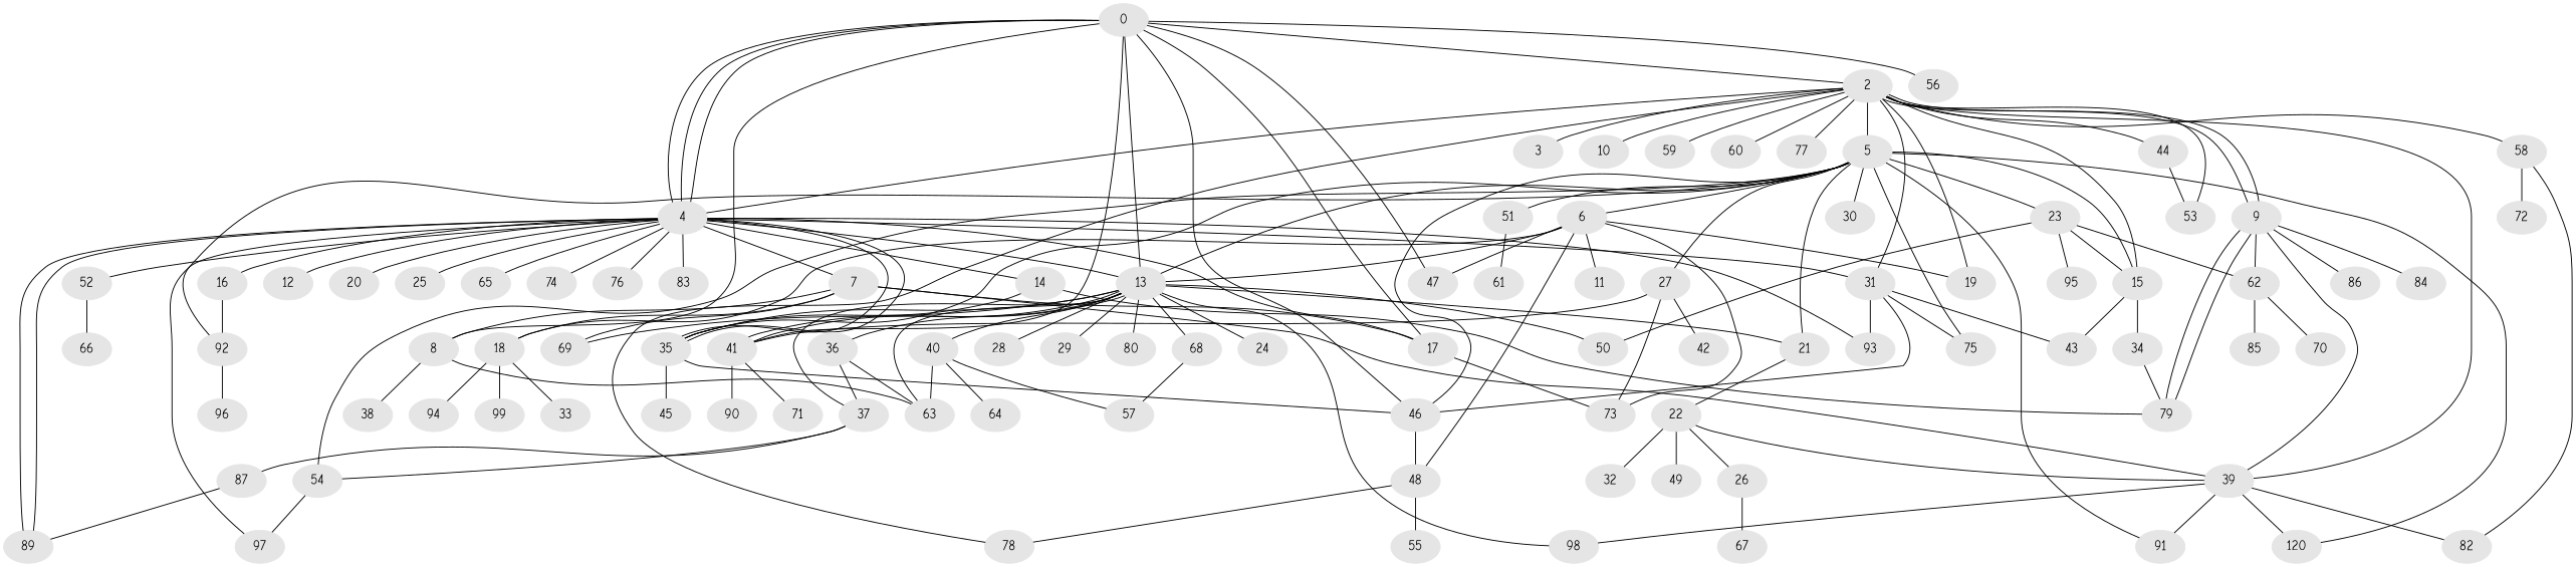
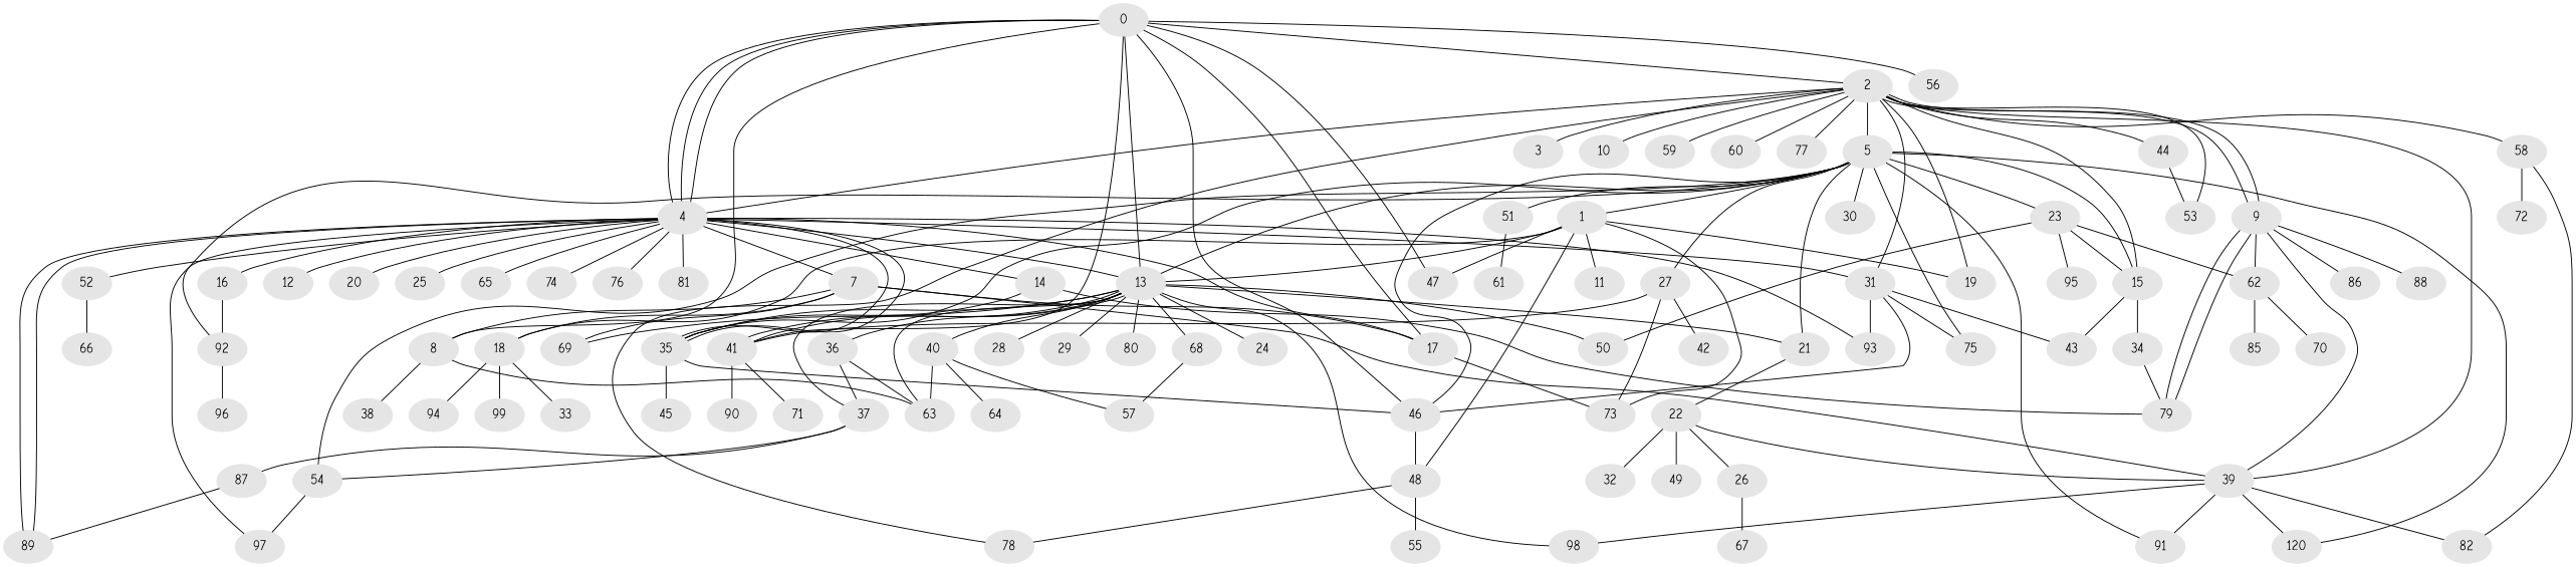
  graph {
    fontname="Comic Neue"
    node [color=gray90 fontname="Comic Neue" style=filled]
    edge [fontname="Comic Neue"]
    n1 [label=0]
    2
    4
    8
    13
    17
    41
    46
    47
    56
    3
    5
    9
    10
    15
    19
    31
    39
    44
    53
    58
    59
    60
    77
    78
    7
    12
    14
    16
    20
    25
    35
    52
    65
    74
    76
-   81 [label=83]
+   81
    89
    93
    97
    38
    63
    21
    69
    24
    28
    29
    36
    37
    40
    50
    68
    80
    98
    73
    71
    90
    48
-   6
+   6 [label=1]
    23
    27
    30
    51
    54
    75
    91
    92
    n68 [label=120]
    62
    79
-   84
+   84 [label=88]
    86
    34
    43
    82
    72
    18
    45
    66
    11
    22
    95
    42
    61
    96
    33
    94
    99
    55
    70
    85
    87
    57
    64
    26
    32
    49
    67
    n1 -- 2
    n1 -- 4
    n1 -- 4
    n1 -- 4
    n1 -- 8
    n1 -- 13
    n1 -- 17
    n1 -- 41
    n1 -- 46
    n1 -- 47
    n1 -- 56
    2 -- 4
    2 -- 3
    2 -- 5
    2 -- 9
    2 -- 9
    2 -- 10
    2 -- 15
    2 -- 19
    2 -- 31
    2 -- 39
    2 -- 44
    2 -- 53
    2 -- 58
    2 -- 59
    2 -- 60
    2 -- 77
    2 -- 78
    4 -- 13
    4 -- 17
    4 -- 31
    4 -- 7
    4 -- 12
    4 -- 14
    4 -- 16
    4 -- 20
    4 -- 25
    4 -- 35
    4 -- 35
    4 -- 52
    4 -- 65
    4 -- 74
    4 -- 76
    4 -- 81
    4 -- 89
    4 -- 89
    4 -- 93
    4 -- 97
    8 -- 38
    8 -- 63
    13 -- 41
    13 -- 41
    13 -- 35
    13 -- 63
    13 -- 21
    13 -- 69
    13 -- 24
    13 -- 28
    13 -- 29
    13 -- 36
    13 -- 37
    13 -- 40
    13 -- 50
    13 -- 68
    13 -- 80
    13 -- 98
    17 -- 73
    41 -- 71
    41 -- 90
    46 -- 48
    5 -- 13
    5 -- 46
    5 -- 15
    5 -- 35
    5 -- 21
    5 -- 6
    5 -- 23
    5 -- 27
    5 -- 30
    5 -- 51
    5 -- 54
    5 -- 75
    5 -- 91
    5 -- 92
    5 -- n68
    9 -- 39
    9 -- 62
    9 -- 79
    9 -- 79
    9 -- 84
    9 -- 86
    15 -- 34
    15 -- 43
    31 -- 46
    31 -- 93
    31 -- 75
    31 -- 43
    39 -- 98
    39 -- 91
    39 -- n68
    39 -- 82
    44 -- 53
    58 -- 82
    58 -- 72
    7 -- 8
    7 -- 17
    7 -- 39
    7 -- 69
    7 -- 18
    14 -- 35
    14 -- 79
    16 -- 92
    35 -- 46
    35 -- 45
    52 -- 66
    21 -- 22
    36 -- 63
    36 -- 37
    37 -- 54
    37 -- 87
    40 -- 63
    40 -- 57
    40 -- 64
    68 -- 57
    48 -- 78
    48 -- 55
    6 -- 13
    6 -- 47
    6 -- 19
    6 -- 73
    6 -- 48
    6 -- 18
    6 -- 11
    23 -- 15
    23 -- 50
    23 -- 62
    23 -- 95
    27 -- 41
    27 -- 73
    27 -- 42
    51 -- 61
    54 -- 97
    92 -- 96
    62 -- 70
    62 -- 85
    34 -- 79
    18 -- 33
    18 -- 94
    18 -- 99
    22 -- 39
    22 -- 26
    22 -- 32
    22 -- 49
    87 -- 89
    26 -- 67
  }
